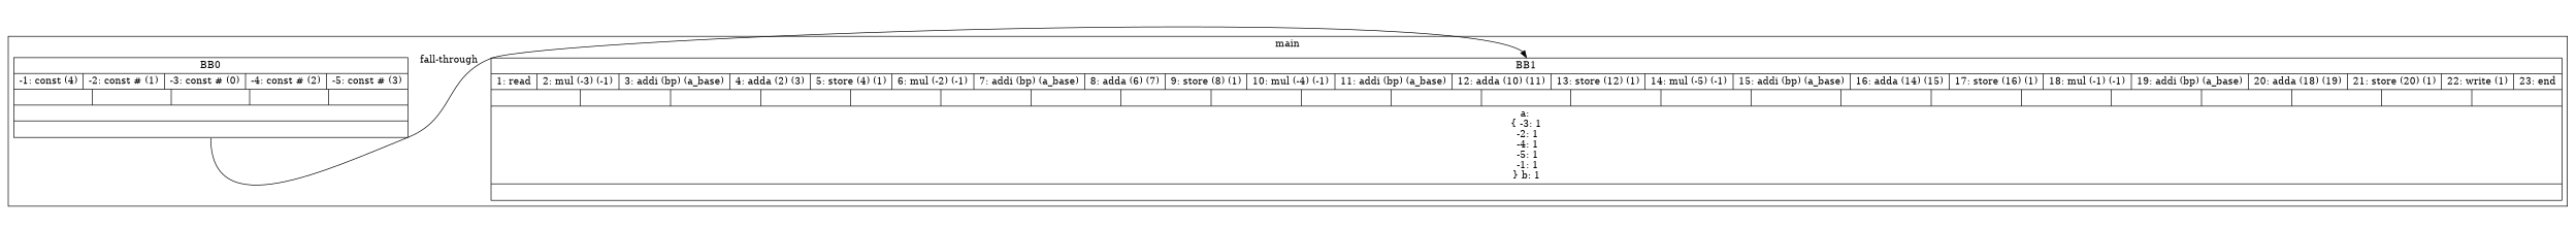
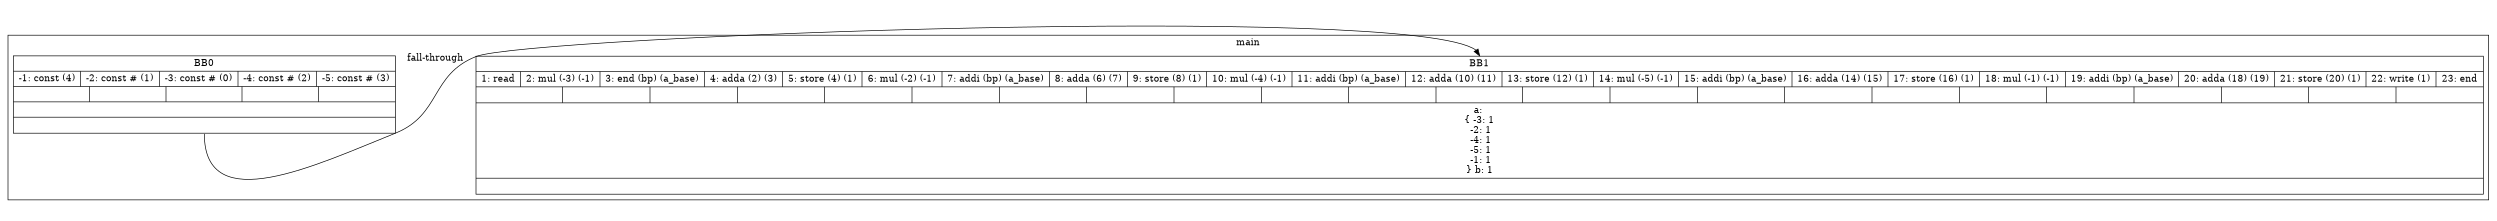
  digraph {
    rankdir=LR
    node [shape=record]
    n1 [label="<b>BB0|{-1: const (4) |-2: const # (1) |-3: const # (0) |-4: const # (2) |-5: const # (3) }|{||||}|{}|{}" weight=0]
-   n2 [label="<b>BB1|{1: read  |2: mul (-3) (-1)|3: addi (bp) (a_base)|4: adda (2) (3)|5: store (4) (1)|6: mul (-2) (-1)|7: addi (bp) (a_base)|8: adda (6) (7)|9: store (8) (1)|10: mul (-4) (-1)|11: addi (bp) (a_base)|12: adda (10) (11)|13: store (12) (1)|14: mul (-5) (-1)|15: addi (bp) (a_base)|16: adda (14) (15)|17: store (16) (1)|18: mul (-1) (-1)|19: addi (bp) (a_base)|20: adda (18) (19)|21: store (20) (1)|22: write (1) |23: end  }|{||||||||||||||||||||||}|{    a: \n\{      -3: 1\n      -2: 1\n      -4: 1\n      -5: 1\n      -1: 1\n\}    b: 1\n}|{}" weight=1]
+   n2 [label="<b>BB1|{1: read  |2: mul (-3) (-1)|3: end (bp) (a_base)|4: adda (2) (3)|5: store (4) (1)|6: mul (-2) (-1)|7: addi (bp) (a_base)|8: adda (6) (7)|9: store (8) (1)|10: mul (-4) (-1)|11: addi (bp) (a_base)|12: adda (10) (11)|13: store (12) (1)|14: mul (-5) (-1)|15: addi (bp) (a_base)|16: adda (14) (15)|17: store (16) (1)|18: mul (-1) (-1)|19: addi (bp) (a_base)|20: adda (18) (19)|21: store (20) (1)|22: write (1) |23: end  }|{||||||||||||||||||||||}|{    a: \n\{      -3: 1\n      -2: 1\n      -4: 1\n      -5: 1\n      -1: 1\n\}    b: 1\n}|{}" weight=1]
    subgraph cluster_1 {
      label=main
      n1
      n2
    }
    n1 -> n2 [headport=n label="fall-through" tailport=s]
  }
